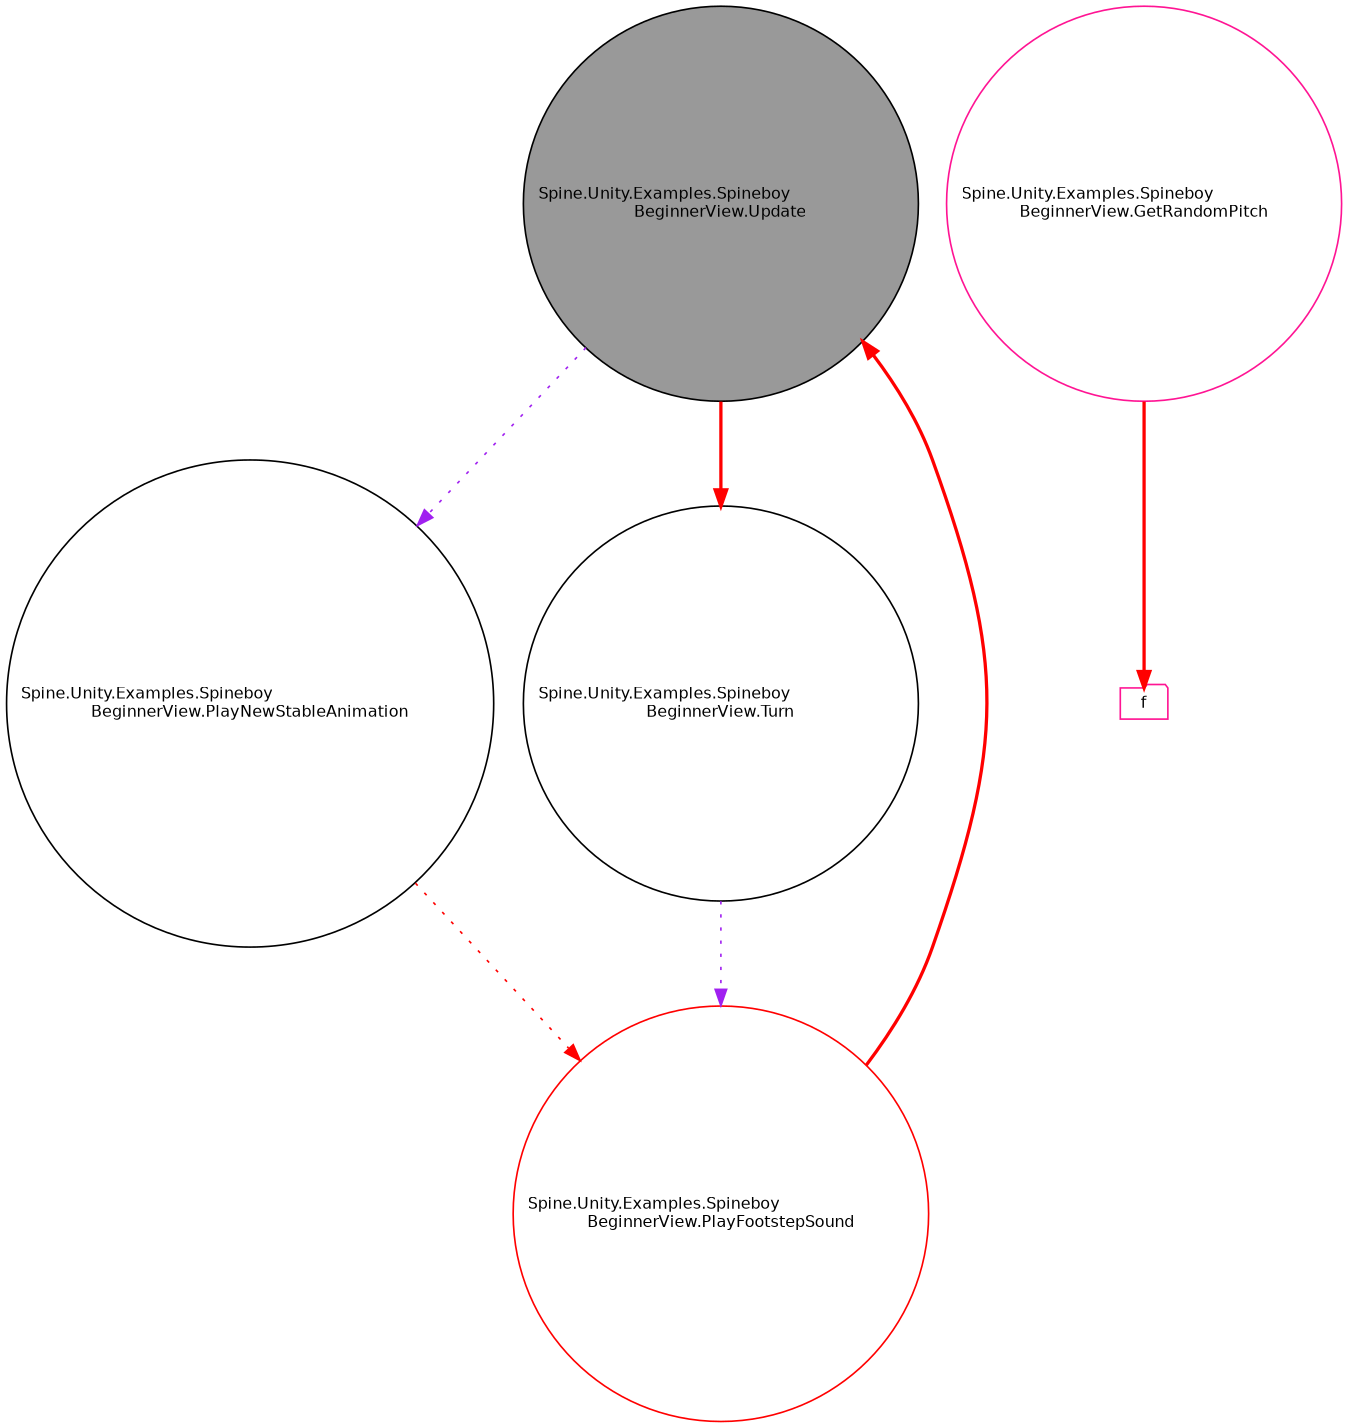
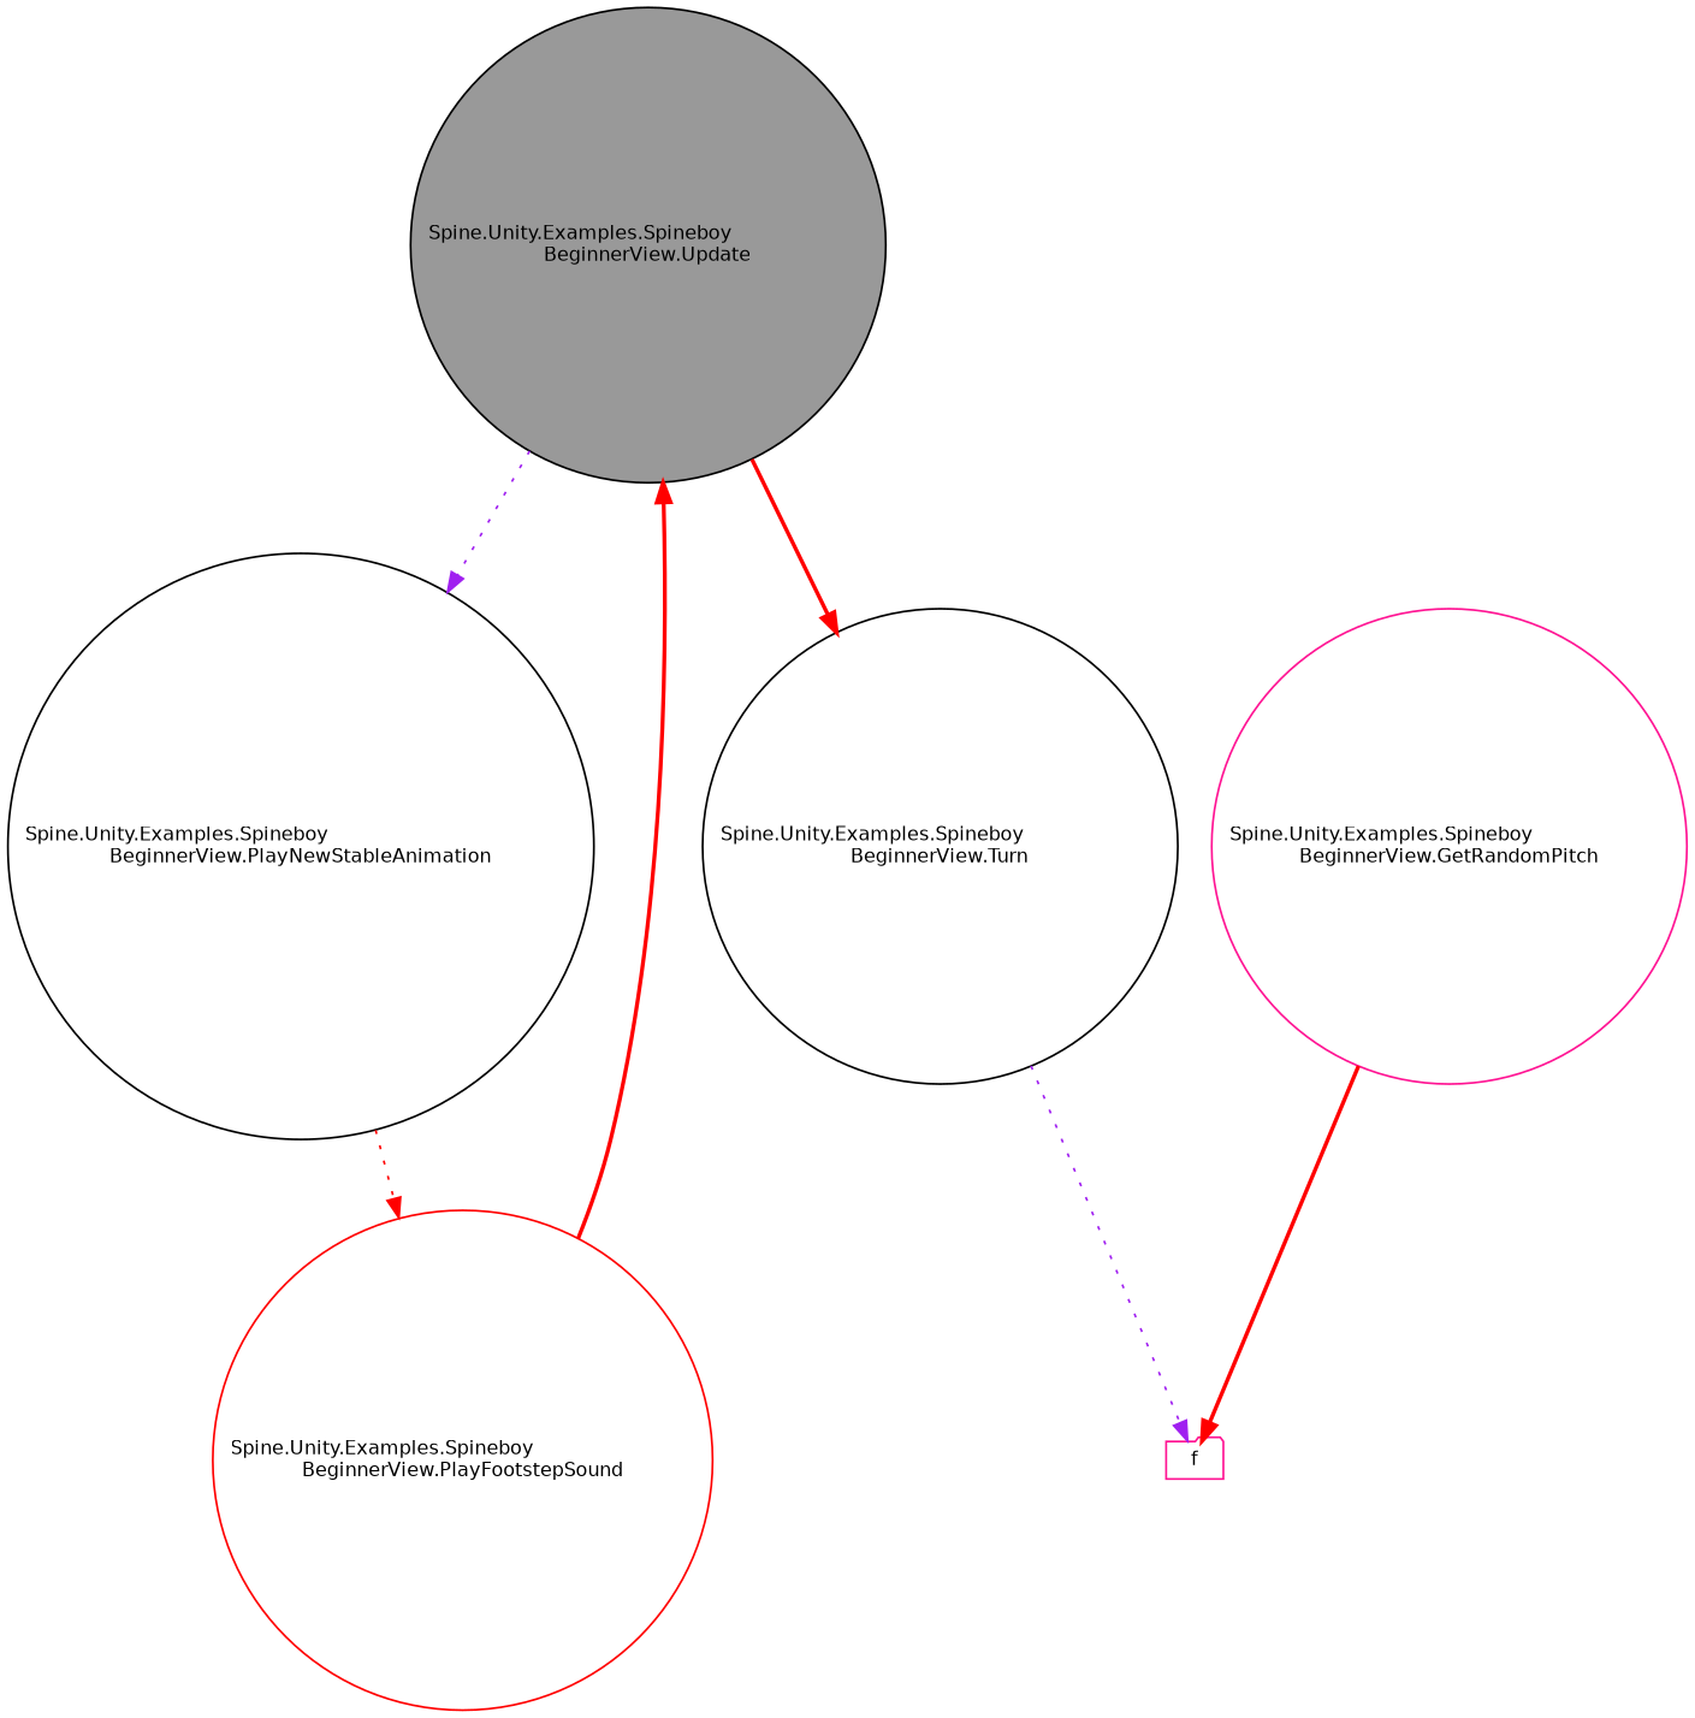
  digraph {
    rankdir=TB
    node [color=black fillcolor=white fontname=Helvetica fontsize=10 shape=circle style=filled]
    edge [color=red fontname=Helvetica fontsize=10 labelfontname=Helvetica labelfontsize=10 style=dotted]
    n1 [fillcolor=grey60 fontcolor=black height=0.2 label="Spine.Unity.Examples.Spineboy\lBeginnerView.Update" width=0.4]
    n2 [height=0.2 label="Spine.Unity.Examples.Spineboy\lBeginnerView.PlayNewStableAnimation" width=0.4]
    n3 [height=0.2 label="Spine.Unity.Examples.Spineboy\lBeginnerView.Turn" width=0.4]
    n4 [color=red height=0.2 label="Spine.Unity.Examples.Spineboy\lBeginnerView.PlayFootstepSound" width=0.4]
    n5 [color=deeppink height=0.2 label=f shape=folder width=0.4]
    n6 [color=deeppink height=0.2 label="Spine.Unity.Examples.Spineboy\lBeginnerView.GetRandomPitch" width=0.4]
    n1 -> n2 [color=purple]
    n1 -> n3 [style=bold]
    n2 -> n4
-   n3 -> n4 [color=purple]
+   n3 -> n5 [color=purple]
    n4 -> n1 [style=bold]
    n6 -> n5 [style=bold]
  }
